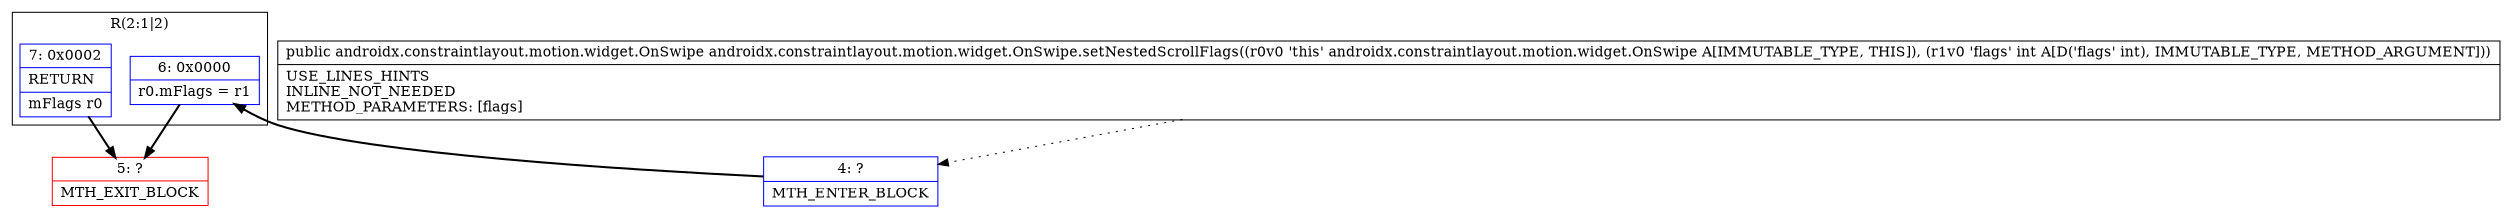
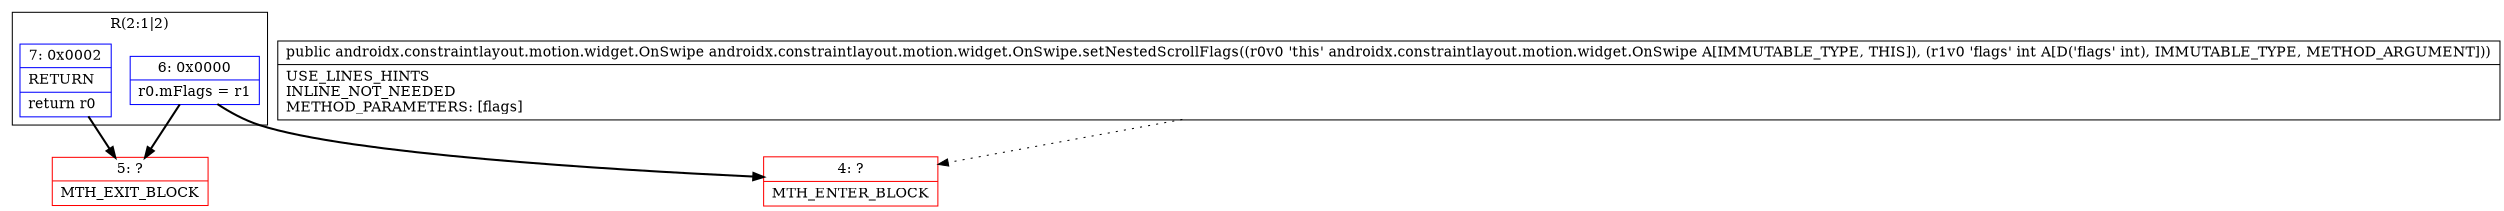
  digraph {
    node [color=blue shape=record]
    edge [style=bold]
    n1 [label="{6\:\ 0x0000|r0.mFlags = r1\l}"]
-   n2 [label="{7\:\ 0x0002|RETURN\l|mFlags r0\l}"]
+   n2 [label="{7\:\ 0x0002|RETURN\l|return r0\l}"]
    n3 [color=red label="{5\:\ ?|MTH_EXIT_BLOCK\l}"]
-   n4 [label="{4\:\ ?|MTH_ENTER_BLOCK\l}"]
+   n4 [color=red label="{4\:\ ?|MTH_ENTER_BLOCK\l}"]
    n5 [label="{public androidx.constraintlayout.motion.widget.OnSwipe androidx.constraintlayout.motion.widget.OnSwipe.setNestedScrollFlags((r0v0 'this' androidx.constraintlayout.motion.widget.OnSwipe A[IMMUTABLE_TYPE, THIS]), (r1v0 'flags' int A[D('flags' int), IMMUTABLE_TYPE, METHOD_ARGUMENT]))  | USE_LINES_HINTS\lINLINE_NOT_NEEDED\lMETHOD_PARAMETERS: [flags]\l}" color=""]
    subgraph cluster_1 {
      label="R(2:1|2)"
      n1
      n2
    }
    n1 -> n3
    n2 -> n3
-   n4 -> n1
+   n1 -> n4
    n5 -> n4 [style=dotted]
  }
